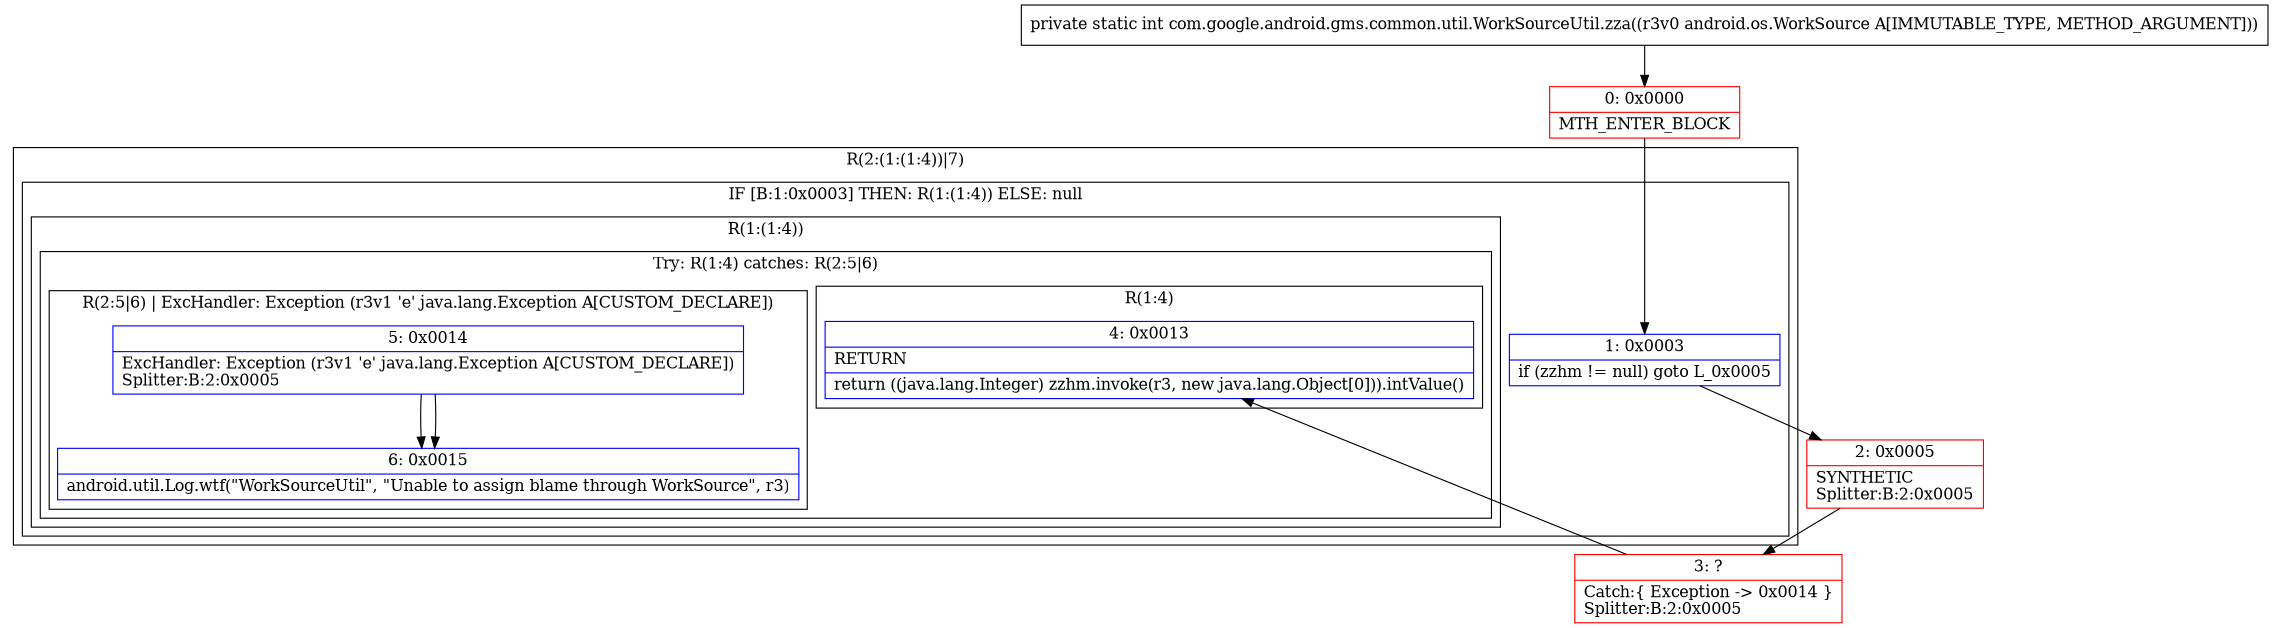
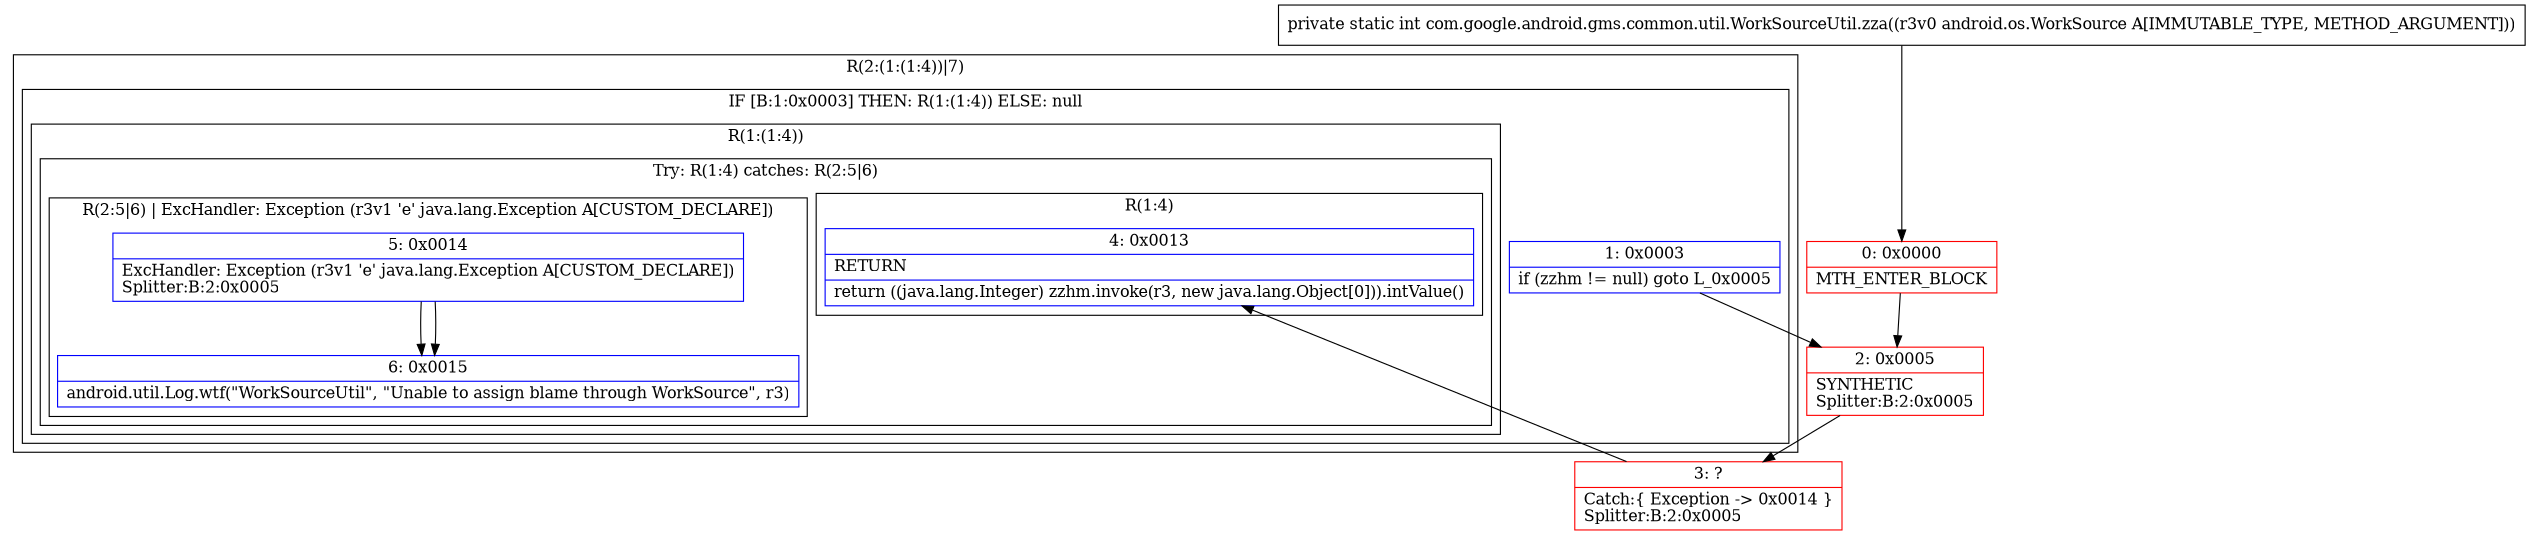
  digraph {
    node [color=blue shape=record]
    n1 [label="{4\:\ 0x0013|RETURN\l|return ((java.lang.Integer) zzhm.invoke(r3, new java.lang.Object[0])).intValue()\l}"]
    n2 [label="{5\:\ 0x0014|ExcHandler: Exception (r3v1 'e' java.lang.Exception A[CUSTOM_DECLARE])\lSplitter:B:2:0x0005\l}"]
    n3 [label="{6\:\ 0x0015|android.util.Log.wtf(\"WorkSourceUtil\", \"Unable to assign blame through WorkSource\", r3)\l}"]
    n4 [label="{1\:\ 0x0003|if (zzhm != null) goto L_0x0005\l}"]
    n5 [color=red label="{2\:\ 0x0005|SYNTHETIC\lSplitter:B:2:0x0005\l}"]
    n6 [color=red label="{3\:\ ?|Catch:\{ Exception \-\> 0x0014 \}\lSplitter:B:2:0x0005\l}"]
    n7 [color=red label="{0\:\ 0x0000|MTH_ENTER_BLOCK\l}"]
    n8 [label="{private static int com.google.android.gms.common.util.WorkSourceUtil.zza((r3v0 android.os.WorkSource A[IMMUTABLE_TYPE, METHOD_ARGUMENT])) }" color=""]
    subgraph cluster_1 {
      label="R(2:(1:(1:4))|7)"
      subgraph cluster_2 {
        label="IF [B:1:0x0003] THEN: R(1:(1:4)) ELSE: null"
        n4
        subgraph cluster_3 {
          label="R(1:(1:4))"
          subgraph cluster_4 {
            label="Try: R(1:4) catches: R(2:5|6)"
            subgraph cluster_5 {
              label="R(1:4)"
              n1
            }
            subgraph cluster_6 {
              label="R(2:5|6) | ExcHandler: Exception (r3v1 'e' java.lang.Exception A[CUSTOM_DECLARE])\l"
              n2
              n3
            }
          }
        }
      }
    }
    subgraph cluster_7 {
      label="R(2:5|6) | ExcHandler: Exception (r3v1 'e' java.lang.Exception A[CUSTOM_DECLARE])\l"
    }
    n2 -> n3
    n2 -> n3
    n4 -> n5
    n5 -> n6
    n6 -> n1
-   n7 -> n4
+   n7 -> n5
    n8 -> n7
  }
